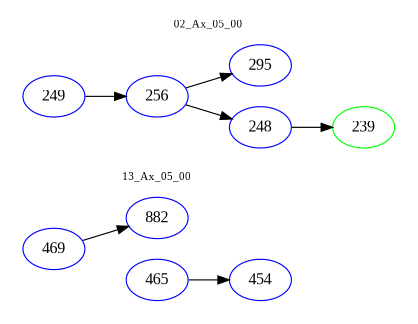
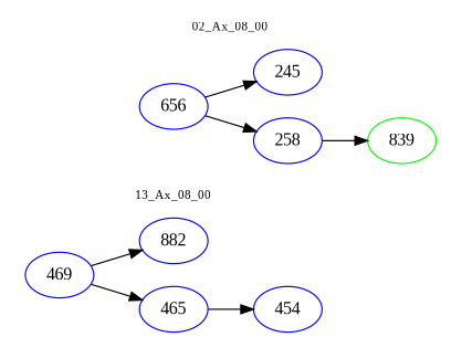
  digraph {
    fontname="Liberation Serif"
    rankdir=LR
    node [color=blue fontname="Liberation Serif"]
    edge [color=black fontname="Liberation Serif"]
    n1 [label=469]
    n2 [label=465]
    n3 [label=882]
    n4 [label=454]
-   n5 [label=249]
-   n6 [label=248]
-   n7 [label=256]
-   n8 [color=green label=239]
-   n9 [label=295]
+   n6 [label=258]
+   n7 [label=656]
+   n8 [color=green label=839]
+   n9 [label=245]
    subgraph cluster_1 {
      color=white
      fontsize=10
-     label="13_Ax_05_00"
+     label="13_Ax_08_00"
      n1
      n2
      n3
      n4
    }
    subgraph cluster_2 {
      color=white
      fontsize=10
-     label="02_Ax_05_00"
-     n5
+     label="02_Ax_08_00"
      n6
      n7
      n8
      n9
    }
+   n1 -> n2
    n1 -> n3
    n2 -> n4
-   n5 -> n7
    n6 -> n8
    n7 -> n6
    n7 -> n9
  }
